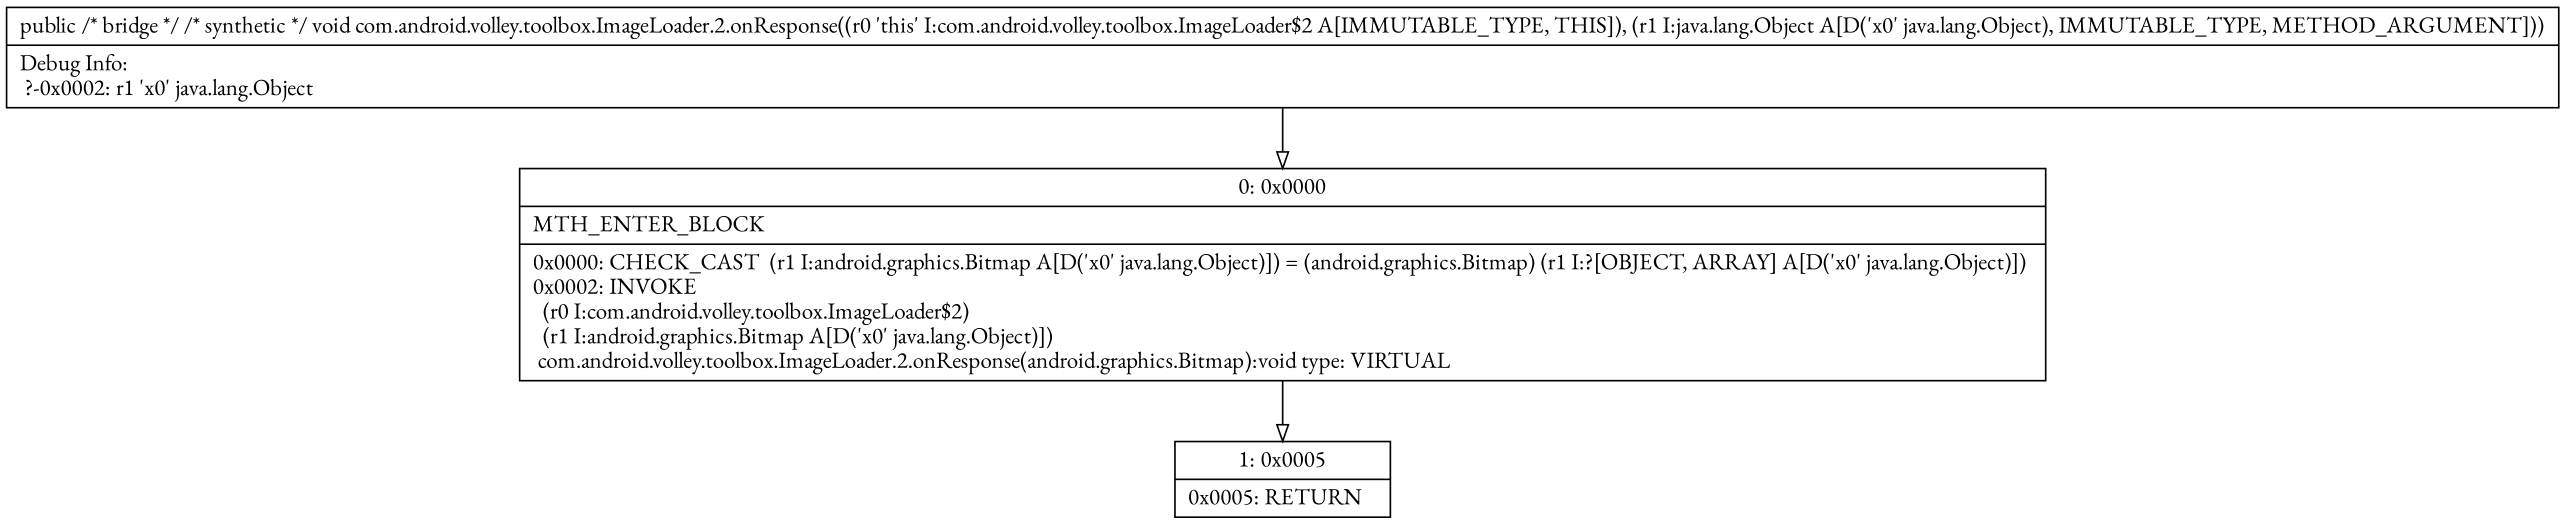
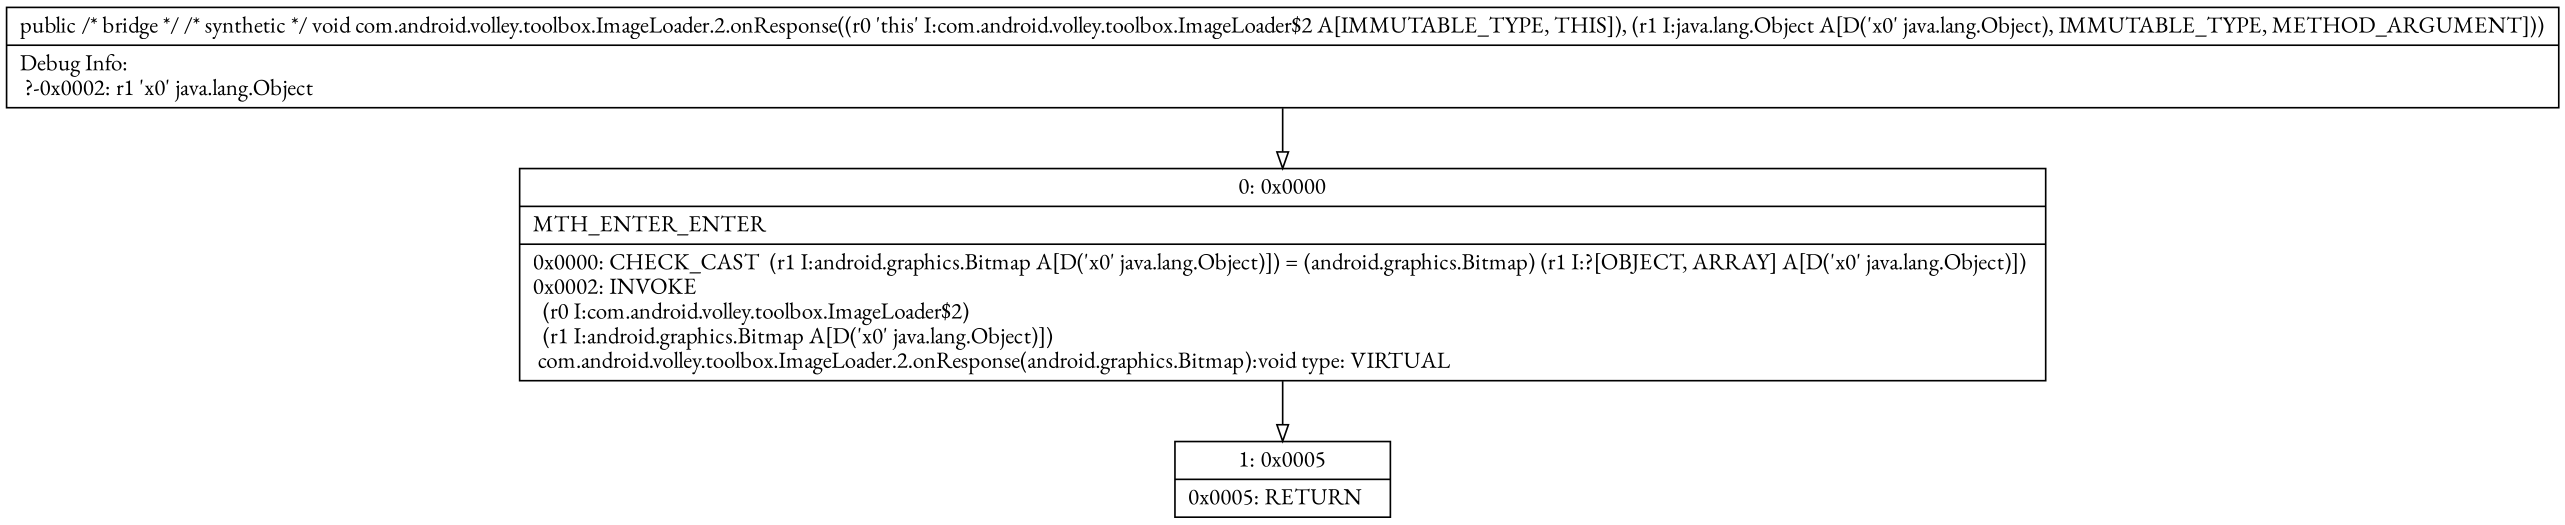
  digraph {
    fontname="EB Garamond"
    node [shape=record fontname="EB Garamond"]
    edge [arrowhead=onormal fontname="EB Garamond"]
-   n1 [label="{0\:\ 0x0000|MTH_ENTER_BLOCK\l|0x0000: CHECK_CAST  (r1 I:android.graphics.Bitmap A[D('x0' java.lang.Object)]) = (android.graphics.Bitmap) (r1 I:?[OBJECT, ARRAY] A[D('x0' java.lang.Object)]) \l0x0002: INVOKE  \l  (r0 I:com.android.volley.toolbox.ImageLoader$2)\l  (r1 I:android.graphics.Bitmap A[D('x0' java.lang.Object)])\l com.android.volley.toolbox.ImageLoader.2.onResponse(android.graphics.Bitmap):void type: VIRTUAL \l}"]
+   n1 [label="{0\:\ 0x0000|MTH_ENTER_ENTER\l|0x0000: CHECK_CAST  (r1 I:android.graphics.Bitmap A[D('x0' java.lang.Object)]) = (android.graphics.Bitmap) (r1 I:?[OBJECT, ARRAY] A[D('x0' java.lang.Object)]) \l0x0002: INVOKE  \l  (r0 I:com.android.volley.toolbox.ImageLoader$2)\l  (r1 I:android.graphics.Bitmap A[D('x0' java.lang.Object)])\l com.android.volley.toolbox.ImageLoader.2.onResponse(android.graphics.Bitmap):void type: VIRTUAL \l}"]
    n2 [label="{1\:\ 0x0005|0x0005: RETURN   \l}"]
    n3 [label="{public \/* bridge *\/ \/* synthetic *\/ void com.android.volley.toolbox.ImageLoader.2.onResponse((r0 'this' I:com.android.volley.toolbox.ImageLoader$2 A[IMMUTABLE_TYPE, THIS]), (r1 I:java.lang.Object A[D('x0' java.lang.Object), IMMUTABLE_TYPE, METHOD_ARGUMENT]))  | Debug Info:\l  ?\-0x0002: r1 'x0' java.lang.Object\l}"]
    n1 -> n2
    n3 -> n1
  }
